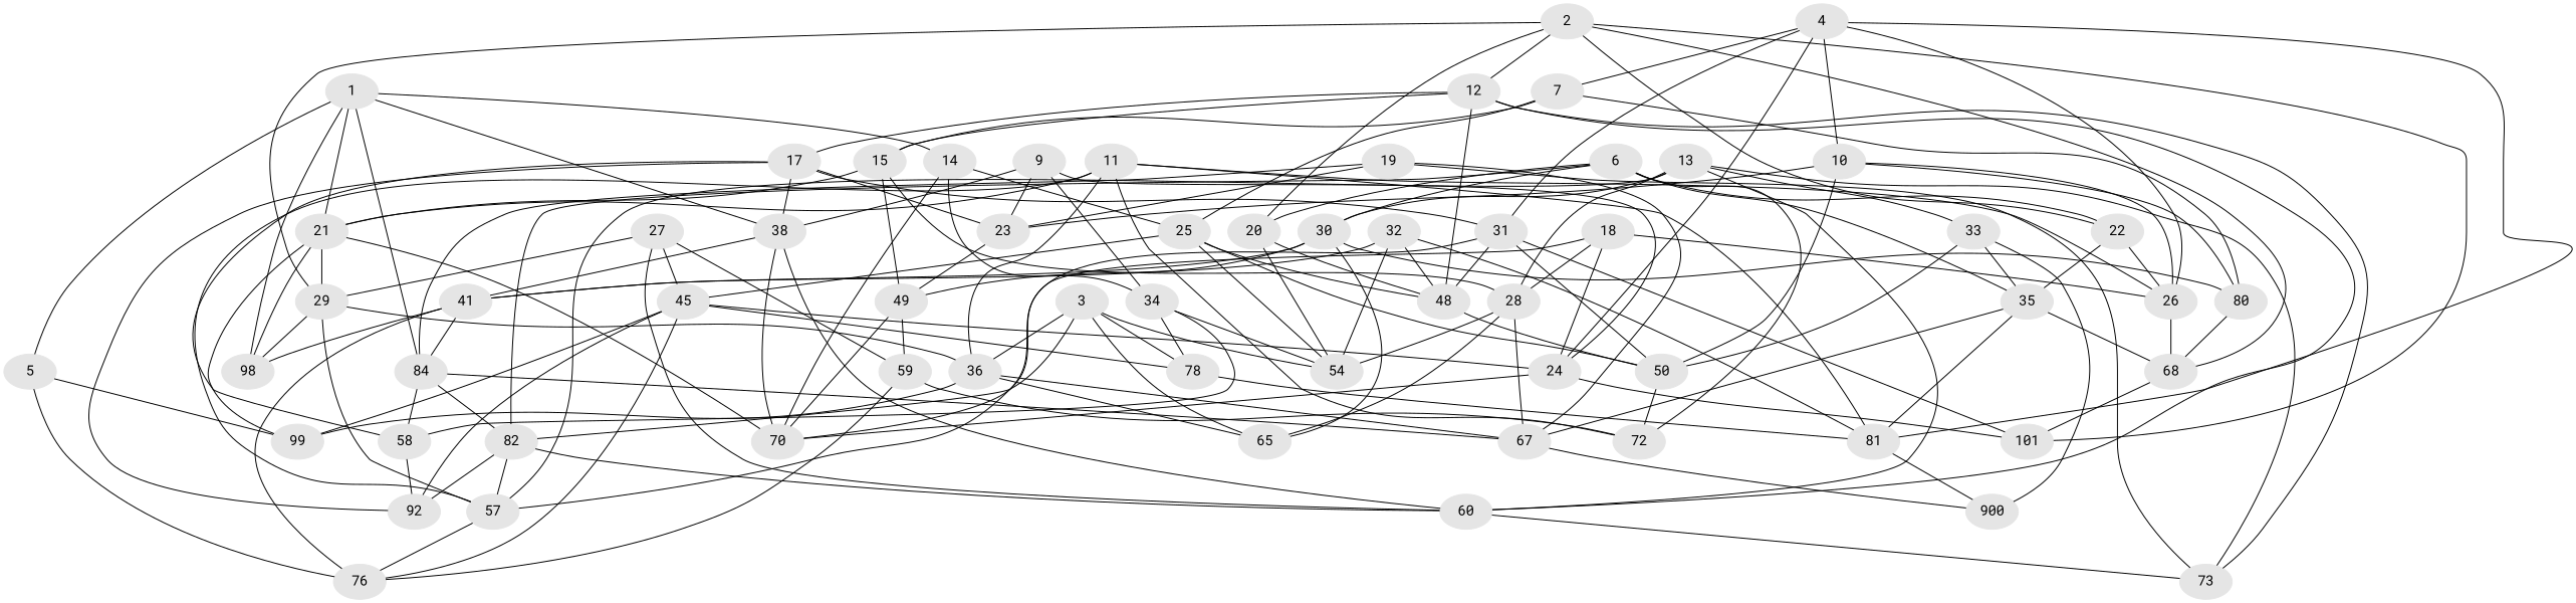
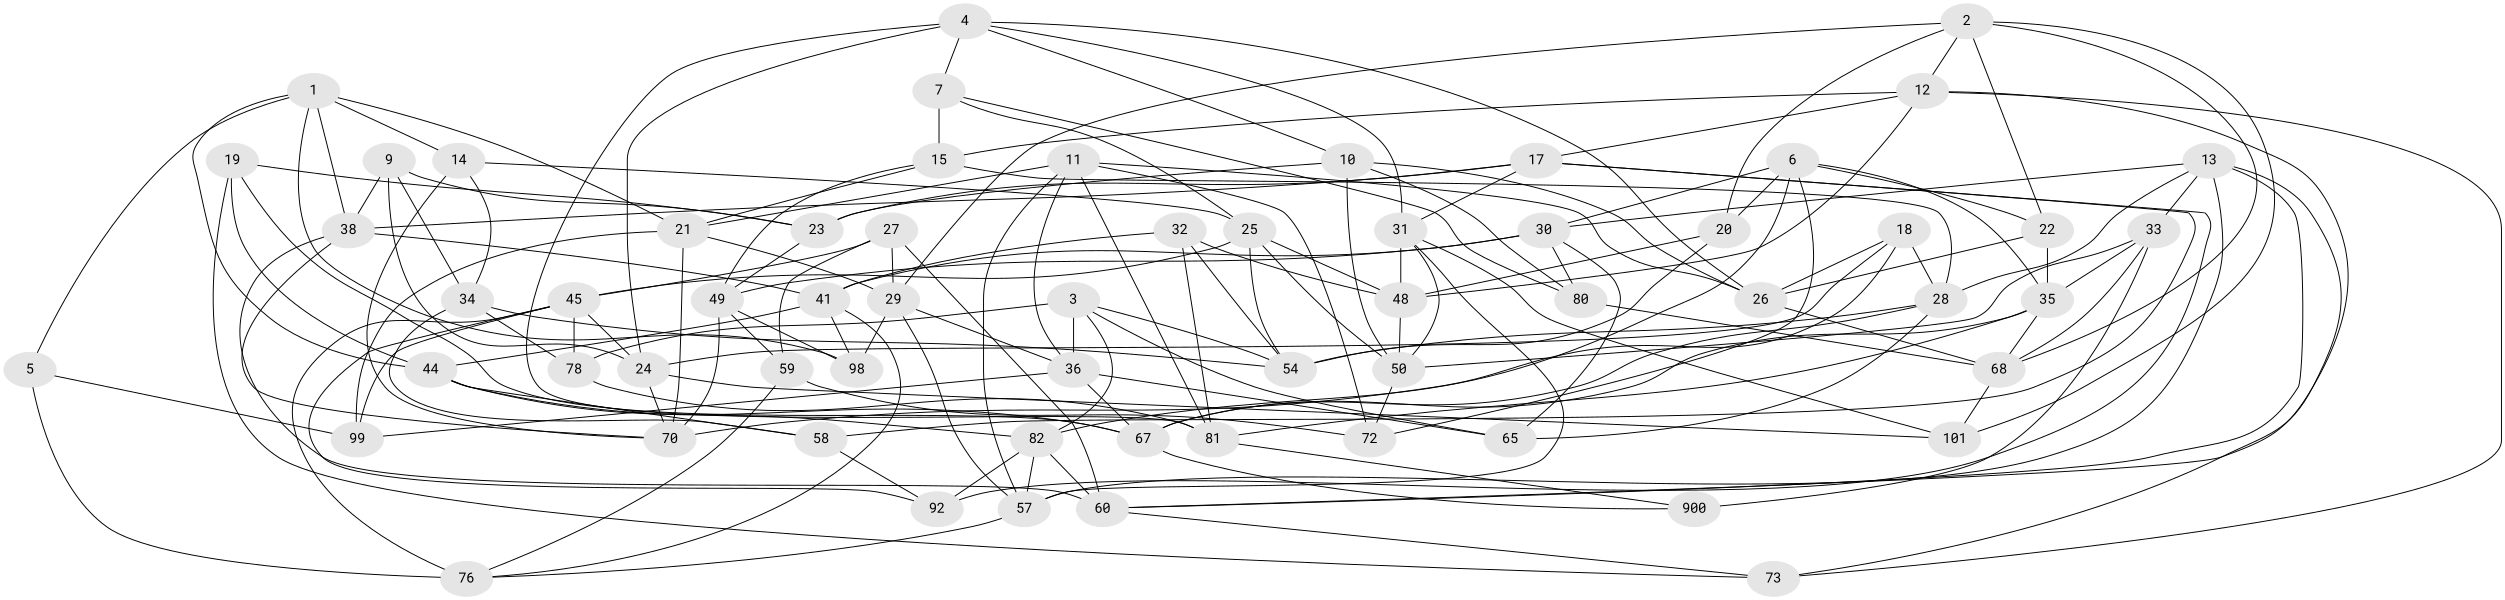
  graph {
    fontname="Roboto Mono"
    node [color=gray90 fontname="Roboto Mono" style=filled]
    edge [fontname="Roboto Mono"]
    1 [super="+102"]
    5
    14
    21 [super="+66"]
    38 [super="+53"]
-   44 [super="+62" label=84]
+   44 [super="+62"]
    98
    76 [super="+85"]
    99
    25 [super="+51"]
    34 [super="+91"]
    70 [super="+86"]
    29 [super="+97"]
    60 [super="+89"]
    41 [super="+42"]
    n16 [label=82 super="+90"]
    58
    67 [super="+88"]
    2 [super="+82"]
    12 [super="+71"]
    20
    22
    68 [super="+69"]
    101
    15 [super="+75"]
    17 [super="+84"]
    48 [super="+63"]
    73
    54 [super="+55"]
    26 [super="+80"]
    35 [super="+47"]
    36 [super="+64"]
    57 [super="+96"]
    3 [super="+79"]
    65
    78
    24 [super="+93"]
    92
    81 [super="+95"]
    4 [super="+8"]
    7
    10 [super="+16"]
    31 [super="+46"]
    n44 [label=80]
    23 [super="+74"]
    50 [super="+94"]
    n47 [label=900]
    6 [super="+39"]
    30 [super="+56"]
    72
    49 [super="+61"]
    28 [super="+37"]
    45 [super="+77"]
    9
    11 [super="+87"]
    13 [super="+43"]
    33 [super="+83"]
    59
    18
    19
    27
    32
    1 -- 5
    1 -- 14
    1 -- 21
    1 -- 38
    1 -- 44
    1 -- 98
    5 -- 76 [weight=2]
    5 -- 99
    14 -- 25
    14 -- 34
    14 -- 70
    21 -- 99
    21 -- 70
    21 -- 29
    38 -- 70
    38 -- 60
    38 -- 41
    44 -- n16
    44 -- 58
    44 -- 67
    25 -- 48
    25 -- 54
    25 -- 50
    25 -- 45
    34 -- 58
    34 -- 54
    34 -- 78
    29 -- 98
    29 -- 36
    29 -- 57
    60 -- 73
    41 -- 44
    41 -- 98
    41 -- 76
    n16 -- 60
    n16 -- 57
    n16 -- 92
    58 -- 92
    67 -- n47
    2 -- 29
    2 -- 12
    2 -- 20
    2 -- 22
    2 -- 68
    2 -- 101
    12 -- 60
    12 -- 15
    12 -- 17
    12 -- 48
    12 -- 73
    20 -- 48
    20 -- 54
    22 -- 26
    22 -- 35
    68 -- 101
    15 -- 21
    15 -- 49
    15 -- 28
    17 -- 38
    17 -- 58
    17 -- 92
    17 -- 31
    17 -- 23
    48 -- 50
    26 -- 68
    35 -- 67
    35 -- 68
    35 -- 81
    36 -- 99
    36 -- 67
    36 -- 65
    57 -- 76
    3 -- n16
    3 -- 54
    3 -- 36
    3 -- 65
    3 -- 78
    78 -- 81
    24 -- 70
    24 -- 101
    81 -- n47
    4 -- 26
    4 -- 24
    4 -- 81
    4 -- 7
    4 -- 10
    4 -- 31
    7 -- 25
    7 -- 15
    7 -- n44
    10 -- 26
    10 -- n44
    10 -- 23 [weight=2]
    10 -- 50
    31 -- 101
    31 -- 48
    31 -- 57
    31 -- 50
    n44 -- 68
    23 -- 49
    50 -- 72
    6 -- n16
    6 -- 20
    6 -- 22
    6 -- 35
    6 -- 30
    6 -- 72
    30 -- 41
    30 -- 65
    30 -- n44
    30 -- 49
-   21 -- 98
+   49 -- 98
    49 -- 70
    49 -- 59
    28 -- 67
    28 -- 54
    28 -- 65
    45 -- 76
    45 -- 99
    45 -- 78
    45 -- 24
    45 -- 92
    9 -- 38
    9 -- 34
    9 -- 24
    9 -- 23
    11 -- 21
    11 -- 26
    11 -- 36
    11 -- 57
    11 -- 81
    11 -- 72
    13 -- 60
    13 -- 73
    13 -- 57
    13 -- 30
    13 -- 28
    13 -- 33
+   33 -- 68
    33 -- 35
    33 -- 50
    33 -- n47 [weight=2]
    59 -- 76
    59 -- 72
    18 -- 70
    18 -- 26
    18 -- 24
    18 -- 28
    19 -- 44
    19 -- 67
    19 -- 73
    19 -- 23
    27 -- 29
    27 -- 60
    27 -- 45
    27 -- 59
    32 -- 41
    32 -- 48
    32 -- 54
    32 -- 81
  }
